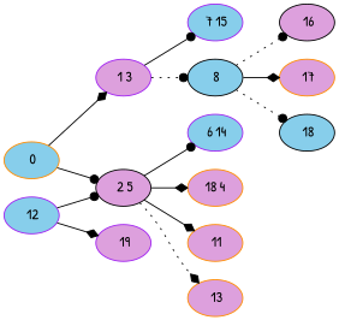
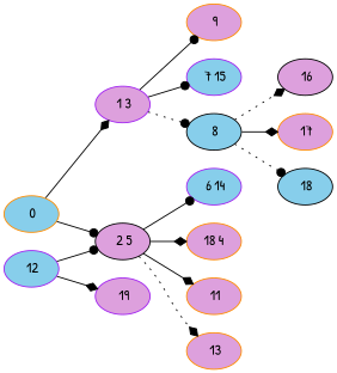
  digraph {
    fontname="Patrick Hand"
    rankdir=LR
    node [color=darkorange fillcolor=plum fontname="Patrick Hand" style=filled]
    edge [arrowhead=dot fontname="Patrick Hand" style=solid]
    " 0" [fillcolor=skyblue]
    " 2 5" [color=black]
    " 1 3" [color=purple]
    " 6 14" [color=purple fillcolor=skyblue]
    n5 [label="18 4"]
    " 11"
    " 13"
    " 7 15" [color=purple fillcolor=skyblue]
    " 8" [color=black fillcolor=skyblue]
+   " 9"
    " 12" [color=purple fillcolor=skyblue]
    " 19" [color=purple]
    " 16" [color=black]
    " 17"
    " 18" [color=black fillcolor=skyblue]
    " 0" -> " 2 5"
    " 0" -> " 1 3" [arrowhead=diamond]
    " 2 5" -> " 6 14"
    " 2 5" -> n5 [arrowhead=diamond]
    " 2 5" -> " 11" [arrowhead=diamond]
    " 2 5" -> " 13" [arrowhead=diamond style=dotted]
    " 1 3" -> " 7 15"
    " 1 3" -> " 8" [style=dotted]
-   " 8" -> " 16" [style=dotted]
+   " 1 3" -> " 9"
+   " 8" -> " 16" [arrowhead=diamond style=dotted]
    " 8" -> " 17" [arrowhead=diamond]
    " 8" -> " 18" [style=dotted]
    " 12" -> " 2 5"
    " 12" -> " 19" [arrowhead=diamond]
  }
